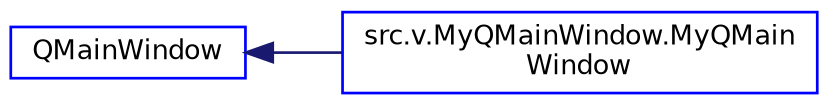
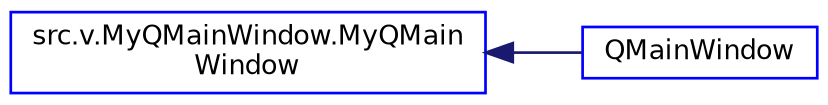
  digraph {
    rankdir=LR
    node [color=blue fillcolor=white fontname=Helvetica fontsize=10 shape=record style=filled]
    n1 [height=0.2 label=QMainWindow width=0.4]
    n2 [height=0.2 label="src.v.MyQMainWindow.MyQMain\lWindow" width=0.4]
-   n1 -> n2 [color=midnightblue dir=back fontname=Helvetica fontsize=10 labelfontname=Helvetica labelfontsize=10 style=solid]
+   n2 -> n1 [color=midnightblue dir=back fontname=Helvetica fontsize=10 labelfontname=Helvetica labelfontsize=10 style=solid]
  }
